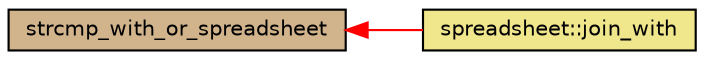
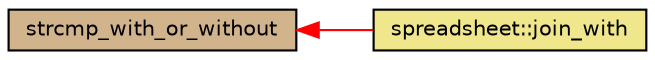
  digraph {
    rankdir=LR
    node [color=black fontname=Helvetica fontsize=10 shape=record style=filled]
-   n1 [fillcolor=tan fontcolor=black height=0.2 label=strcmp_with_or_spreadsheet width=0.4]
+   n1 [fillcolor=tan fontcolor=black height=0.2 label=strcmp_with_or_without width=0.4]
    n2 [fillcolor=khaki height=0.2 label="spreadsheet::join_with" width=0.4]
    n1 -> n2 [color=red dir=back fontname=Helvetica fontsize=10 labelfontname=Helvetica labelfontsize=10 style=solid]
  }
